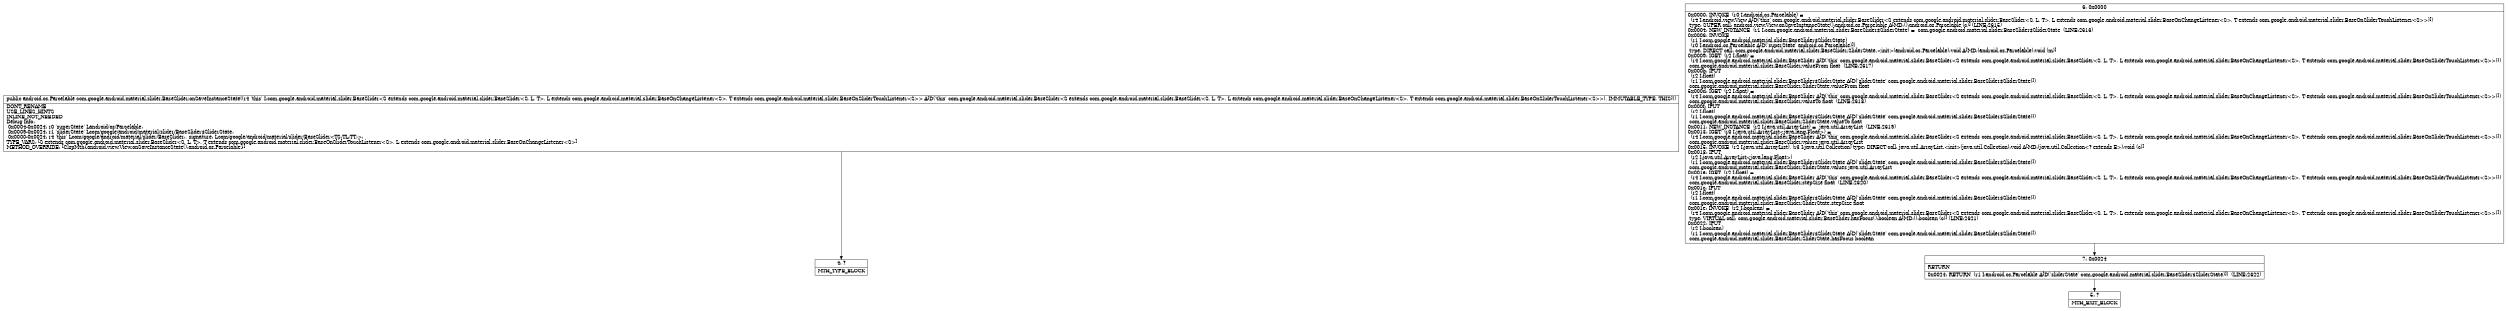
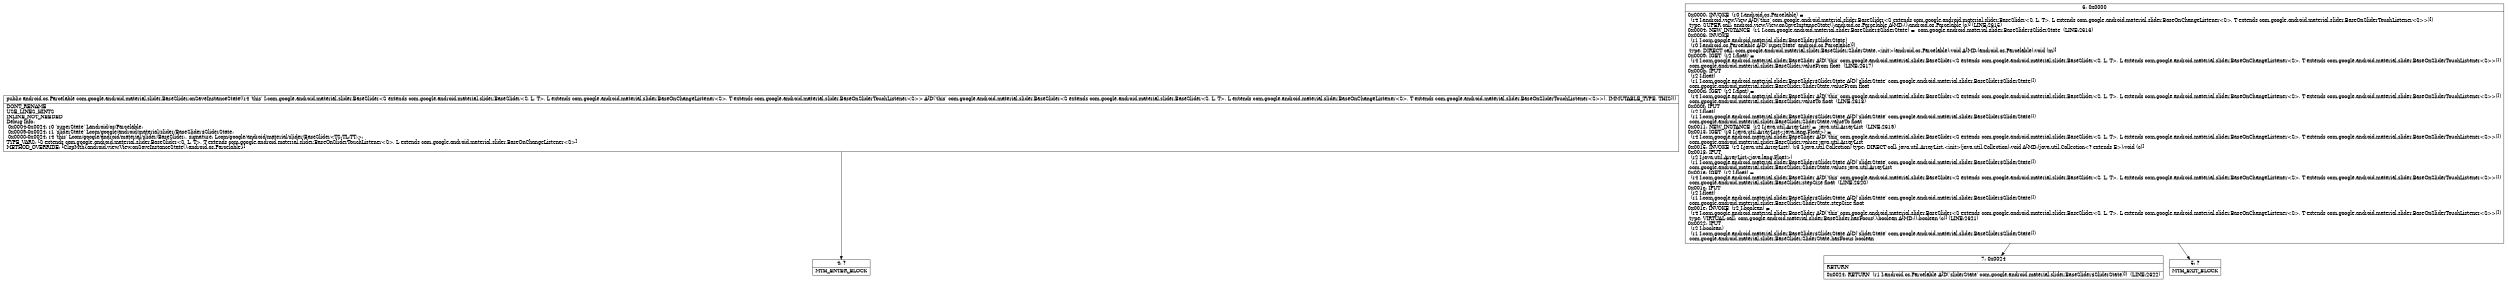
  digraph {
    node [shape=record]
-   n1 [label="{4\:\ ?|MTH_TYPE_BLOCK\l}"]
-   n2 [label="{6\:\ 0x0000|0x0000: INVOKE  (r0 I:android.os.Parcelable) = \l  (r4 I:android.view.View A[D('this' com.google.android.material.slider.BaseSlider\<S extends com.google.android.material.slider.BaseSlider\<S, L, T\>, L extends com.google.android.material.slider.BaseOnChangeListener\<S\>, T extends com.google.android.material.slider.BaseOnSliderTouchListener\<S\>\>)])\l type: SUPER call: android.view.View.onSaveInstanceState():android.os.Parcelable A[MD:():android.os.Parcelable (c)] (LINE:2615)\l0x0004: NEW_INSTANCE  (r1 I:com.google.android.material.slider.BaseSlider$SliderState) =  com.google.android.material.slider.BaseSlider$SliderState  (LINE:2616)\l0x0006: INVOKE  \l  (r1 I:com.google.android.material.slider.BaseSlider$SliderState)\l  (r0 I:android.os.Parcelable A[D('superState' android.os.Parcelable)])\l type: DIRECT call: com.google.android.material.slider.BaseSlider.SliderState.\<init\>(android.os.Parcelable):void A[MD:(android.os.Parcelable):void (m)]\l0x0009: IGET  (r2 I:float) = \l  (r4 I:com.google.android.material.slider.BaseSlider A[D('this' com.google.android.material.slider.BaseSlider\<S extends com.google.android.material.slider.BaseSlider\<S, L, T\>, L extends com.google.android.material.slider.BaseOnChangeListener\<S\>, T extends com.google.android.material.slider.BaseOnSliderTouchListener\<S\>\>)])\l com.google.android.material.slider.BaseSlider.valueFrom float  (LINE:2617)\l0x000b: IPUT  \l  (r2 I:float)\l  (r1 I:com.google.android.material.slider.BaseSlider$SliderState A[D('sliderState' com.google.android.material.slider.BaseSlider$SliderState)])\l com.google.android.material.slider.BaseSlider.SliderState.valueFrom float \l5x000d: IGET  (r2 I:float) = \l  (r4 I:com.google.android.material.slider.BaseSlider A[D('this' com.google.android.material.slider.BaseSlider\<S extends com.google.android.material.slider.BaseSlider\<S, L, T\>, L extends com.google.android.material.slider.BaseOnChangeListener\<S\>, T extends com.google.android.material.slider.BaseOnSliderTouchListener\<S\>\>)])\l com.google.android.material.slider.BaseSlider.valueTo float  (LINE:2618)\l0x000f: IPUT  \l  (r2 I:float)\l  (r1 I:com.google.android.material.slider.BaseSlider$SliderState A[D('sliderState' com.google.android.material.slider.BaseSlider$SliderState)])\l com.google.android.material.slider.BaseSlider.SliderState.valueTo float \l0x0011: NEW_INSTANCE  (r2 I:java.util.ArrayList) =  java.util.ArrayList  (LINE:2619)\l0x0013: IGET  (r3 I:java.util.ArrayList\<java.lang.Float\>) = \l  (r4 I:com.google.android.material.slider.BaseSlider A[D('this' com.google.android.material.slider.BaseSlider\<S extends com.google.android.material.slider.BaseSlider\<S, L, T\>, L extends com.google.android.material.slider.BaseOnChangeListener\<S\>, T extends com.google.android.material.slider.BaseOnSliderTouchListener\<S\>\>)])\l com.google.android.material.slider.BaseSlider.values java.util.ArrayList \l0x0015: INVOKE  (r2 I:java.util.ArrayList), (r3 I:java.util.Collection) type: DIRECT call: java.util.ArrayList.\<init\>(java.util.Collection):void A[MD:(java.util.Collection\<? extends E\>):void (c)]\l0x0018: IPUT  \l  (r2 I:java.util.ArrayList\<java.lang.Float\>)\l  (r1 I:com.google.android.material.slider.BaseSlider$SliderState A[D('sliderState' com.google.android.material.slider.BaseSlider$SliderState)])\l com.google.android.material.slider.BaseSlider.SliderState.values java.util.ArrayList \l0x001a: IGET  (r2 I:float) = \l  (r4 I:com.google.android.material.slider.BaseSlider A[D('this' com.google.android.material.slider.BaseSlider\<S extends com.google.android.material.slider.BaseSlider\<S, L, T\>, L extends com.google.android.material.slider.BaseOnChangeListener\<S\>, T extends com.google.android.material.slider.BaseOnSliderTouchListener\<S\>\>)])\l com.google.android.material.slider.BaseSlider.stepSize float  (LINE:2620)\l0x001c: IPUT  \l  (r2 I:float)\l  (r1 I:com.google.android.material.slider.BaseSlider$SliderState A[D('sliderState' com.google.android.material.slider.BaseSlider$SliderState)])\l com.google.android.material.slider.BaseSlider.SliderState.stepSize float \l0x001e: INVOKE  (r2 I:boolean) = \l  (r4 I:com.google.android.material.slider.BaseSlider A[D('this' com.google.android.material.slider.BaseSlider\<S extends com.google.android.material.slider.BaseSlider\<S, L, T\>, L extends com.google.android.material.slider.BaseOnChangeListener\<S\>, T extends com.google.android.material.slider.BaseOnSliderTouchListener\<S\>\>)])\l type: VIRTUAL call: com.google.android.material.slider.BaseSlider.hasFocus():boolean A[MD:():boolean (c)] (LINE:2621)\l0x0022: IPUT  \l  (r2 I:boolean)\l  (r1 I:com.google.android.material.slider.BaseSlider$SliderState A[D('sliderState' com.google.android.material.slider.BaseSlider$SliderState)])\l com.google.android.material.slider.BaseSlider.SliderState.hasFocus boolean \l}"]
+   n1 [label="{4\:\ ?|MTH_ENTER_BLOCK\l}"]
+   n2 [label="{6\:\ 0x0000|0x0000: INVOKE  (r0 I:android.os.Parcelable) = \l  (r4 I:android.view.View A[D('this' com.google.android.material.slider.BaseSlider\<S extends com.google.android.material.slider.BaseSlider\<S, L, T\>, L extends com.google.android.material.slider.BaseOnChangeListener\<S\>, T extends com.google.android.material.slider.BaseOnSliderTouchListener\<S\>\>)])\l type: SUPER call: android.view.View.onSaveInstanceState():android.os.Parcelable A[MD:():android.os.Parcelable (c)] (LINE:2615)\l0x0004: NEW_INSTANCE  (r1 I:com.google.android.material.slider.BaseSlider$SliderState) =  com.google.android.material.slider.BaseSlider$SliderState  (LINE:2616)\l0x0006: INVOKE  \l  (r1 I:com.google.android.material.slider.BaseSlider$SliderState)\l  (r0 I:android.os.Parcelable A[D('superState' android.os.Parcelable)])\l type: DIRECT call: com.google.android.material.slider.BaseSlider.SliderState.\<init\>(android.os.Parcelable):void A[MD:(android.os.Parcelable):void (m)]\l0x0009: IGET  (r2 I:float) = \l  (r4 I:com.google.android.material.slider.BaseSlider A[D('this' com.google.android.material.slider.BaseSlider\<S extends com.google.android.material.slider.BaseSlider\<S, L, T\>, L extends com.google.android.material.slider.BaseOnChangeListener\<S\>, T extends com.google.android.material.slider.BaseOnSliderTouchListener\<S\>\>)])\l com.google.android.material.slider.BaseSlider.valueFrom float  (LINE:2617)\l0x000b: IPUT  \l  (r2 I:float)\l  (r1 I:com.google.android.material.slider.BaseSlider$SliderState A[D('sliderState' com.google.android.material.slider.BaseSlider$SliderState)])\l com.google.android.material.slider.BaseSlider.SliderState.valueFrom float \l0x000d: IGET  (r2 I:float) = \l  (r4 I:com.google.android.material.slider.BaseSlider A[D('this' com.google.android.material.slider.BaseSlider\<S extends com.google.android.material.slider.BaseSlider\<S, L, T\>, L extends com.google.android.material.slider.BaseOnChangeListener\<S\>, T extends com.google.android.material.slider.BaseOnSliderTouchListener\<S\>\>)])\l com.google.android.material.slider.BaseSlider.valueTo float  (LINE:2618)\l0x000f: IPUT  \l  (r2 I:float)\l  (r1 I:com.google.android.material.slider.BaseSlider$SliderState A[D('sliderState' com.google.android.material.slider.BaseSlider$SliderState)])\l com.google.android.material.slider.BaseSlider.SliderState.valueTo float \l0x0011: NEW_INSTANCE  (r2 I:java.util.ArrayList) =  java.util.ArrayList  (LINE:2619)\l0x0013: IGET  (r3 I:java.util.ArrayList\<java.lang.Float\>) = \l  (r4 I:com.google.android.material.slider.BaseSlider A[D('this' com.google.android.material.slider.BaseSlider\<S extends com.google.android.material.slider.BaseSlider\<S, L, T\>, L extends com.google.android.material.slider.BaseOnChangeListener\<S\>, T extends com.google.android.material.slider.BaseOnSliderTouchListener\<S\>\>)])\l com.google.android.material.slider.BaseSlider.values java.util.ArrayList \l0x0015: INVOKE  (r2 I:java.util.ArrayList), (r3 I:java.util.Collection) type: DIRECT call: java.util.ArrayList.\<init\>(java.util.Collection):void A[MD:(java.util.Collection\<? extends E\>):void (c)]\l0x0018: IPUT  \l  (r2 I:java.util.ArrayList\<java.lang.Float\>)\l  (r1 I:com.google.android.material.slider.BaseSlider$SliderState A[D('sliderState' com.google.android.material.slider.BaseSlider$SliderState)])\l com.google.android.material.slider.BaseSlider.SliderState.values java.util.ArrayList \l0x001a: IGET  (r2 I:float) = \l  (r4 I:com.google.android.material.slider.BaseSlider A[D('this' com.google.android.material.slider.BaseSlider\<S extends com.google.android.material.slider.BaseSlider\<S, L, T\>, L extends com.google.android.material.slider.BaseOnChangeListener\<S\>, T extends com.google.android.material.slider.BaseOnSliderTouchListener\<S\>\>)])\l com.google.android.material.slider.BaseSlider.stepSize float  (LINE:2620)\l0x001c: IPUT  \l  (r2 I:float)\l  (r1 I:com.google.android.material.slider.BaseSlider$SliderState A[D('sliderState' com.google.android.material.slider.BaseSlider$SliderState)])\l com.google.android.material.slider.BaseSlider.SliderState.stepSize float \l0x001e: INVOKE  (r2 I:boolean) = \l  (r4 I:com.google.android.material.slider.BaseSlider A[D('this' com.google.android.material.slider.BaseSlider\<S extends com.google.android.material.slider.BaseSlider\<S, L, T\>, L extends com.google.android.material.slider.BaseOnChangeListener\<S\>, T extends com.google.android.material.slider.BaseOnSliderTouchListener\<S\>\>)])\l type: VIRTUAL call: com.google.android.material.slider.BaseSlider.hasFocus():boolean A[MD:():boolean (c)] (LINE:2621)\l0x0022: IPUT  \l  (r2 I:boolean)\l  (r1 I:com.google.android.material.slider.BaseSlider$SliderState A[D('sliderState' com.google.android.material.slider.BaseSlider$SliderState)])\l com.google.android.material.slider.BaseSlider.SliderState.hasFocus boolean \l}"]
    n3 [label="{7\:\ 0x0024|RETURN\l|0x0024: RETURN  (r1 I:android.os.Parcelable A[D('sliderState' com.google.android.material.slider.BaseSlider$SliderState)])  (LINE:2622)\l}"]
    n4 [label="{5\:\ ?|MTH_EXIT_BLOCK\l}"]
    n5 [label="{public android.os.Parcelable com.google.android.material.slider.BaseSlider.onSaveInstanceState((r4 'this' I:com.google.android.material.slider.BaseSlider\<S extends com.google.android.material.slider.BaseSlider\<S, L, T\>, L extends com.google.android.material.slider.BaseOnChangeListener\<S\>, T extends com.google.android.material.slider.BaseOnSliderTouchListener\<S\>\> A[D('this' com.google.android.material.slider.BaseSlider\<S extends com.google.android.material.slider.BaseSlider\<S, L, T\>, L extends com.google.android.material.slider.BaseOnChangeListener\<S\>, T extends com.google.android.material.slider.BaseOnSliderTouchListener\<S\>\>), IMMUTABLE_TYPE, THIS]))  | DONT_RENAME\lUSE_LINES_HINTS\lINLINE_NOT_NEEDED\lDebug Info:\l  0x0004\-0x0024: r0 'superState' Landroid\/os\/Parcelable;\l  0x0009\-0x0024: r1 'sliderState' Lcom\/google\/android\/material\/slider\/BaseSlider$SliderState;\l  0x0000\-0x0024: r4 'this' Lcom\/google\/android\/material\/slider\/BaseSlider;, signature: Lcom\/google\/android\/material\/slider\/BaseSlider\<TS;TL;TT;\>;\lTYPE_VARS: [S extends com.google.android.material.slider.BaseSlider\<S, L, T\>, T extends com.google.android.material.slider.BaseOnSliderTouchListener\<S\>, L extends com.google.android.material.slider.BaseOnChangeListener\<S\>]\lMETHOD_OVERRIDE: [ClspMth\{android.view.View.onSaveInstanceState():android.os.Parcelable\}]\l}"]
    n2 -> n3
-   n3 -> n4
+   n2 -> n4
    n5 -> n1
  }
